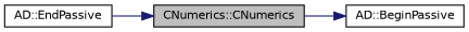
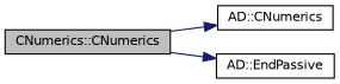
  digraph {
    rankdir=LR
    node [color=black fillcolor=white fontname=Helvetica fontsize=10 shape=record style=filled]
    edge [color=midnightblue fontname=Helvetica fontsize=10 labelfontname=Helvetica labelfontsize=10 style=solid]
    n1 [fillcolor=grey75 fontcolor=black height=0.2 label="CNumerics::CNumerics" width=0.4]
-   n2 [height=0.2 label="AD::BeginPassive" width=0.4]
+   n2 [height=0.2 label="AD::CNumerics" width=0.4]
    n3 [height=0.2 label="AD::EndPassive" width=0.4]
    n1 -> n2
-   n3 -> n1
+   n1 -> n3
  }
